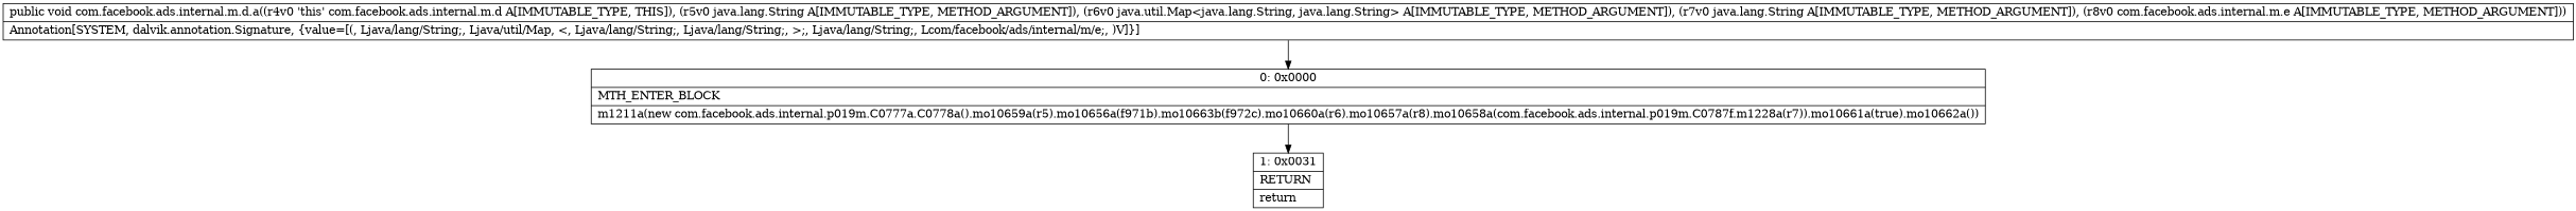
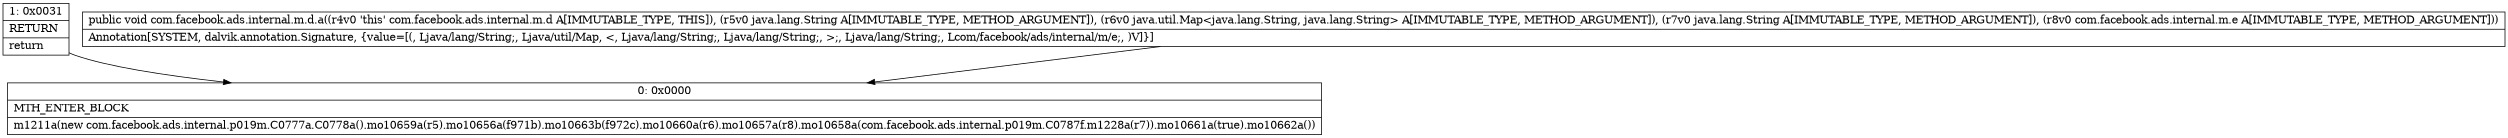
  digraph {
    node [shape=record]
    n1 [label="{0\:\ 0x0000|MTH_ENTER_BLOCK\l|m1211a(new com.facebook.ads.internal.p019m.C0777a.C0778a().mo10659a(r5).mo10656a(f971b).mo10663b(f972c).mo10660a(r6).mo10657a(r8).mo10658a(com.facebook.ads.internal.p019m.C0787f.m1228a(r7)).mo10661a(true).mo10662a())\l}"]
    n2 [label="{1\:\ 0x0031|RETURN\l|return\l}"]
    n3 [label="{public void com.facebook.ads.internal.m.d.a((r4v0 'this' com.facebook.ads.internal.m.d A[IMMUTABLE_TYPE, THIS]), (r5v0 java.lang.String A[IMMUTABLE_TYPE, METHOD_ARGUMENT]), (r6v0 java.util.Map\<java.lang.String, java.lang.String\> A[IMMUTABLE_TYPE, METHOD_ARGUMENT]), (r7v0 java.lang.String A[IMMUTABLE_TYPE, METHOD_ARGUMENT]), (r8v0 com.facebook.ads.internal.m.e A[IMMUTABLE_TYPE, METHOD_ARGUMENT]))  | Annotation[SYSTEM, dalvik.annotation.Signature, \{value=[(, Ljava\/lang\/String;, Ljava\/util\/Map, \<, Ljava\/lang\/String;, Ljava\/lang\/String;, \>;, Ljava\/lang\/String;, Lcom\/facebook\/ads\/internal\/m\/e;, )V]\}]\l}"]
-   n1 -> n2
+   n2 -> n1
    n3 -> n1
  }
